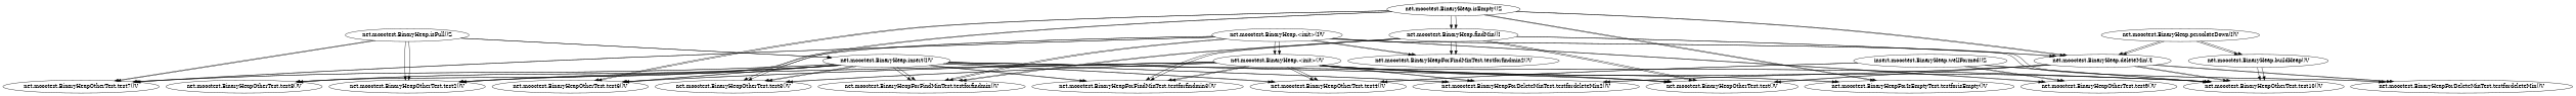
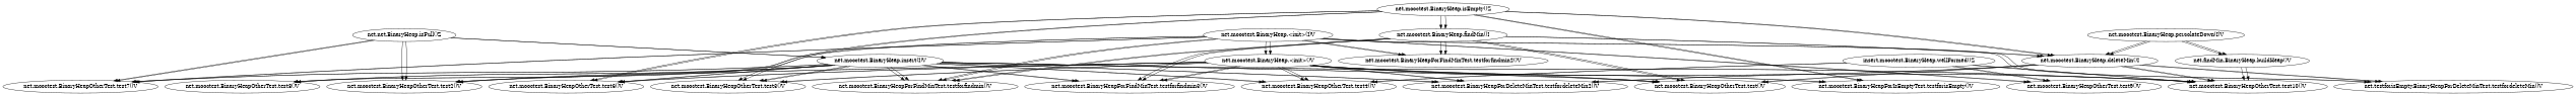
  digraph {
    "net.mooctest.BinaryHeap.<init>()V"
    "net.mooctest.BinaryHeapForDeleteMinTest.testfordeleteMin2()V"
    "net.mooctest.BinaryHeapForFindMinTest.testforfindmin3()V"
    "net.mooctest.BinaryHeapForIsEmptyTest.testforisEmpty()V"
    "net.mooctest.BinaryHeapOtherTest.test()V"
    "net.mooctest.BinaryHeapOtherTest.test10()V"
    "net.mooctest.BinaryHeapOtherTest.test2()V"
    "net.mooctest.BinaryHeapOtherTest.test3()V"
    "net.mooctest.BinaryHeapOtherTest.test4()V"
    "net.mooctest.BinaryHeapOtherTest.test6()V"
    "net.mooctest.BinaryHeap.<init>(I)V"
-   "net.mooctest.BinaryHeapForDeleteMinTest.testfordeleteMin()V"
+   "net.mooctest.BinaryHeapForDeleteMinTest.testfordeleteMin()V" [label="net.testforisEmpty.BinaryHeapForDeleteMinTest.testfordeleteMin()V"]
    "net.mooctest.BinaryHeapForFindMinTest.testforfindmin()V"
    "net.mooctest.BinaryHeapForFindMinTest.testforfindmin2()V"
    "net.mooctest.BinaryHeapOtherTest.test7()V"
    "net.mooctest.BinaryHeapOtherTest.test8()V"
    "net.mooctest.BinaryHeapOtherTest.test9()V"
-   "net.mooctest.BinaryHeap.buildHeap()V"
+   "net.mooctest.BinaryHeap.buildHeap()V" [label="net.findMin.BinaryHeap.buildHeap()V"]
    "net.mooctest.BinaryHeap.deleteMin()I"
    "net.mooctest.BinaryHeap.findMin()I"
    "net.mooctest.BinaryHeap.insert(I)V"
    "net.mooctest.BinaryHeap.isEmpty()Z"
-   "net.mooctest.BinaryHeap.isFull()Z"
+   "net.mooctest.BinaryHeap.isFull()Z" [label="net.net.BinaryHeap.isFull()Z"]
    "net.mooctest.BinaryHeap.percolateDown(I)V"
    n25 [label="insert.mooctest.BinaryHeap.wellFormed()Z"]
    "net.mooctest.BinaryHeap.<init>()V" -> "net.mooctest.BinaryHeapForDeleteMinTest.testfordeleteMin2()V"
    "net.mooctest.BinaryHeap.<init>()V" -> "net.mooctest.BinaryHeapForDeleteMinTest.testfordeleteMin2()V"
    "net.mooctest.BinaryHeap.<init>()V" -> "net.mooctest.BinaryHeapForFindMinTest.testforfindmin3()V"
    "net.mooctest.BinaryHeap.<init>()V" -> "net.mooctest.BinaryHeapForFindMinTest.testforfindmin3()V"
    "net.mooctest.BinaryHeap.<init>()V" -> "net.mooctest.BinaryHeapForIsEmptyTest.testforisEmpty()V"
    "net.mooctest.BinaryHeap.<init>()V" -> "net.mooctest.BinaryHeapForIsEmptyTest.testforisEmpty()V"
    "net.mooctest.BinaryHeap.<init>()V" -> "net.mooctest.BinaryHeapOtherTest.test()V"
    "net.mooctest.BinaryHeap.<init>()V" -> "net.mooctest.BinaryHeapOtherTest.test()V"
    "net.mooctest.BinaryHeap.<init>()V" -> "net.mooctest.BinaryHeapOtherTest.test10()V"
    "net.mooctest.BinaryHeap.<init>()V" -> "net.mooctest.BinaryHeapOtherTest.test10()V"
    "net.mooctest.BinaryHeap.<init>()V" -> "net.mooctest.BinaryHeapOtherTest.test2()V"
    "net.mooctest.BinaryHeap.<init>()V" -> "net.mooctest.BinaryHeapOtherTest.test2()V"
    "net.mooctest.BinaryHeap.<init>()V" -> "net.mooctest.BinaryHeapOtherTest.test3()V"
    "net.mooctest.BinaryHeap.<init>()V" -> "net.mooctest.BinaryHeapOtherTest.test3()V"
    "net.mooctest.BinaryHeap.<init>()V" -> "net.mooctest.BinaryHeapOtherTest.test4()V"
    "net.mooctest.BinaryHeap.<init>()V" -> "net.mooctest.BinaryHeapOtherTest.test4()V"
    "net.mooctest.BinaryHeap.<init>()V" -> "net.mooctest.BinaryHeapOtherTest.test6()V"
    "net.mooctest.BinaryHeap.<init>()V" -> "net.mooctest.BinaryHeapOtherTest.test6()V"
    "net.mooctest.BinaryHeap.<init>(I)V" -> "net.mooctest.BinaryHeap.<init>()V"
    "net.mooctest.BinaryHeap.<init>(I)V" -> "net.mooctest.BinaryHeap.<init>()V"
    "net.mooctest.BinaryHeap.<init>(I)V" -> "net.mooctest.BinaryHeapForDeleteMinTest.testfordeleteMin()V"
    "net.mooctest.BinaryHeap.<init>(I)V" -> "net.mooctest.BinaryHeapForDeleteMinTest.testfordeleteMin()V"
    "net.mooctest.BinaryHeap.<init>(I)V" -> "net.mooctest.BinaryHeapForFindMinTest.testforfindmin()V"
    "net.mooctest.BinaryHeap.<init>(I)V" -> "net.mooctest.BinaryHeapForFindMinTest.testforfindmin()V"
    "net.mooctest.BinaryHeap.<init>(I)V" -> "net.mooctest.BinaryHeapForFindMinTest.testforfindmin2()V"
    "net.mooctest.BinaryHeap.<init>(I)V" -> "net.mooctest.BinaryHeapForFindMinTest.testforfindmin2()V"
    "net.mooctest.BinaryHeap.<init>(I)V" -> "net.mooctest.BinaryHeapOtherTest.test7()V"
    "net.mooctest.BinaryHeap.<init>(I)V" -> "net.mooctest.BinaryHeapOtherTest.test7()V"
    "net.mooctest.BinaryHeap.<init>(I)V" -> "net.mooctest.BinaryHeapOtherTest.test8()V"
    "net.mooctest.BinaryHeap.<init>(I)V" -> "net.mooctest.BinaryHeapOtherTest.test8()V"
    "net.mooctest.BinaryHeap.<init>(I)V" -> "net.mooctest.BinaryHeapOtherTest.test9()V"
    "net.mooctest.BinaryHeap.<init>(I)V" -> "net.mooctest.BinaryHeapOtherTest.test9()V"
    "net.mooctest.BinaryHeap.buildHeap()V" -> "net.mooctest.BinaryHeapOtherTest.test10()V"
    "net.mooctest.BinaryHeap.buildHeap()V" -> "net.mooctest.BinaryHeapOtherTest.test10()V"
    "net.mooctest.BinaryHeap.deleteMin()I" -> "net.mooctest.BinaryHeapForDeleteMinTest.testfordeleteMin2()V"
    "net.mooctest.BinaryHeap.deleteMin()I" -> "net.mooctest.BinaryHeapForDeleteMinTest.testfordeleteMin2()V"
    "net.mooctest.BinaryHeap.deleteMin()I" -> "net.mooctest.BinaryHeapOtherTest.test()V"
    "net.mooctest.BinaryHeap.deleteMin()I" -> "net.mooctest.BinaryHeapOtherTest.test()V"
    "net.mooctest.BinaryHeap.deleteMin()I" -> "net.mooctest.BinaryHeapOtherTest.test10()V"
    "net.mooctest.BinaryHeap.deleteMin()I" -> "net.mooctest.BinaryHeapOtherTest.test10()V"
    "net.mooctest.BinaryHeap.deleteMin()I" -> "net.mooctest.BinaryHeapForDeleteMinTest.testfordeleteMin()V"
    "net.mooctest.BinaryHeap.deleteMin()I" -> "net.mooctest.BinaryHeapForDeleteMinTest.testfordeleteMin()V"
    "net.mooctest.BinaryHeap.findMin()I" -> "net.mooctest.BinaryHeapForFindMinTest.testforfindmin3()V"
    "net.mooctest.BinaryHeap.findMin()I" -> "net.mooctest.BinaryHeapForFindMinTest.testforfindmin3()V"
    "net.mooctest.BinaryHeap.findMin()I" -> "net.mooctest.BinaryHeapOtherTest.test()V"
    "net.mooctest.BinaryHeap.findMin()I" -> "net.mooctest.BinaryHeapOtherTest.test()V"
    "net.mooctest.BinaryHeap.findMin()I" -> "net.mooctest.BinaryHeapForFindMinTest.testforfindmin()V"
    "net.mooctest.BinaryHeap.findMin()I" -> "net.mooctest.BinaryHeapForFindMinTest.testforfindmin()V"
    "net.mooctest.BinaryHeap.findMin()I" -> "net.mooctest.BinaryHeapForFindMinTest.testforfindmin2()V"
    "net.mooctest.BinaryHeap.findMin()I" -> "net.mooctest.BinaryHeapForFindMinTest.testforfindmin2()V"
    "net.mooctest.BinaryHeap.findMin()I" -> "net.mooctest.BinaryHeap.deleteMin()I"
    "net.mooctest.BinaryHeap.findMin()I" -> "net.mooctest.BinaryHeap.deleteMin()I"
    "net.mooctest.BinaryHeap.insert(I)V" -> "net.mooctest.BinaryHeapForDeleteMinTest.testfordeleteMin2()V"
    "net.mooctest.BinaryHeap.insert(I)V" -> "net.mooctest.BinaryHeapForDeleteMinTest.testfordeleteMin2()V"
    "net.mooctest.BinaryHeap.insert(I)V" -> "net.mooctest.BinaryHeapForFindMinTest.testforfindmin3()V"
    "net.mooctest.BinaryHeap.insert(I)V" -> "net.mooctest.BinaryHeapForFindMinTest.testforfindmin3()V"
    "net.mooctest.BinaryHeap.insert(I)V" -> "net.mooctest.BinaryHeapOtherTest.test()V"
    "net.mooctest.BinaryHeap.insert(I)V" -> "net.mooctest.BinaryHeapOtherTest.test()V"
    "net.mooctest.BinaryHeap.insert(I)V" -> "net.mooctest.BinaryHeapOtherTest.test10()V"
    "net.mooctest.BinaryHeap.insert(I)V" -> "net.mooctest.BinaryHeapOtherTest.test10()V"
    "net.mooctest.BinaryHeap.insert(I)V" -> "net.mooctest.BinaryHeapOtherTest.test2()V"
    "net.mooctest.BinaryHeap.insert(I)V" -> "net.mooctest.BinaryHeapOtherTest.test2()V"
    "net.mooctest.BinaryHeap.insert(I)V" -> "net.mooctest.BinaryHeapOtherTest.test3()V"
    "net.mooctest.BinaryHeap.insert(I)V" -> "net.mooctest.BinaryHeapOtherTest.test3()V"
    "net.mooctest.BinaryHeap.insert(I)V" -> "net.mooctest.BinaryHeapOtherTest.test4()V"
    "net.mooctest.BinaryHeap.insert(I)V" -> "net.mooctest.BinaryHeapOtherTest.test4()V"
    "net.mooctest.BinaryHeap.insert(I)V" -> "net.mooctest.BinaryHeapOtherTest.test6()V"
    "net.mooctest.BinaryHeap.insert(I)V" -> "net.mooctest.BinaryHeapOtherTest.test6()V"
    "net.mooctest.BinaryHeap.insert(I)V" -> "net.mooctest.BinaryHeapForFindMinTest.testforfindmin()V"
    "net.mooctest.BinaryHeap.insert(I)V" -> "net.mooctest.BinaryHeapForFindMinTest.testforfindmin()V"
    "net.mooctest.BinaryHeap.insert(I)V" -> "net.mooctest.BinaryHeapOtherTest.test7()V"
    "net.mooctest.BinaryHeap.insert(I)V" -> "net.mooctest.BinaryHeapOtherTest.test7()V"
    "net.mooctest.BinaryHeap.insert(I)V" -> "net.mooctest.BinaryHeapOtherTest.test8()V"
    "net.mooctest.BinaryHeap.insert(I)V" -> "net.mooctest.BinaryHeapOtherTest.test8()V"
    "net.mooctest.BinaryHeap.isEmpty()Z" -> "net.mooctest.BinaryHeapForIsEmptyTest.testforisEmpty()V"
    "net.mooctest.BinaryHeap.isEmpty()Z" -> "net.mooctest.BinaryHeapForIsEmptyTest.testforisEmpty()V"
    "net.mooctest.BinaryHeap.isEmpty()Z" -> "net.mooctest.BinaryHeapOtherTest.test3()V"
    "net.mooctest.BinaryHeap.isEmpty()Z" -> "net.mooctest.BinaryHeapOtherTest.test3()V"
    "net.mooctest.BinaryHeap.isEmpty()Z" -> "net.mooctest.BinaryHeapOtherTest.test6()V"
    "net.mooctest.BinaryHeap.isEmpty()Z" -> "net.mooctest.BinaryHeapOtherTest.test6()V"
    "net.mooctest.BinaryHeap.isEmpty()Z" -> "net.mooctest.BinaryHeap.deleteMin()I"
    "net.mooctest.BinaryHeap.isEmpty()Z" -> "net.mooctest.BinaryHeap.deleteMin()I"
    "net.mooctest.BinaryHeap.isEmpty()Z" -> "net.mooctest.BinaryHeap.findMin()I"
    "net.mooctest.BinaryHeap.isEmpty()Z" -> "net.mooctest.BinaryHeap.findMin()I"
    "net.mooctest.BinaryHeap.isFull()Z" -> "net.mooctest.BinaryHeapOtherTest.test2()V"
    "net.mooctest.BinaryHeap.isFull()Z" -> "net.mooctest.BinaryHeapOtherTest.test2()V"
    "net.mooctest.BinaryHeap.isFull()Z" -> "net.mooctest.BinaryHeapOtherTest.test7()V"
    "net.mooctest.BinaryHeap.isFull()Z" -> "net.mooctest.BinaryHeapOtherTest.test7()V"
    "net.mooctest.BinaryHeap.isFull()Z" -> "net.mooctest.BinaryHeap.insert(I)V"
    "net.mooctest.BinaryHeap.isFull()Z" -> "net.mooctest.BinaryHeap.insert(I)V"
    "net.mooctest.BinaryHeap.percolateDown(I)V" -> "net.mooctest.BinaryHeap.buildHeap()V"
    "net.mooctest.BinaryHeap.percolateDown(I)V" -> "net.mooctest.BinaryHeap.buildHeap()V"
    "net.mooctest.BinaryHeap.percolateDown(I)V" -> "net.mooctest.BinaryHeap.deleteMin()I"
    "net.mooctest.BinaryHeap.percolateDown(I)V" -> "net.mooctest.BinaryHeap.deleteMin()I"
    n25 -> "net.mooctest.BinaryHeapOtherTest.test10()V"
    n25 -> "net.mooctest.BinaryHeapOtherTest.test10()V"
    n25 -> "net.mooctest.BinaryHeapOtherTest.test4()V"
    n25 -> "net.mooctest.BinaryHeapOtherTest.test4()V"
    n25 -> "net.mooctest.BinaryHeapOtherTest.test9()V"
    n25 -> "net.mooctest.BinaryHeapOtherTest.test9()V"
  }
